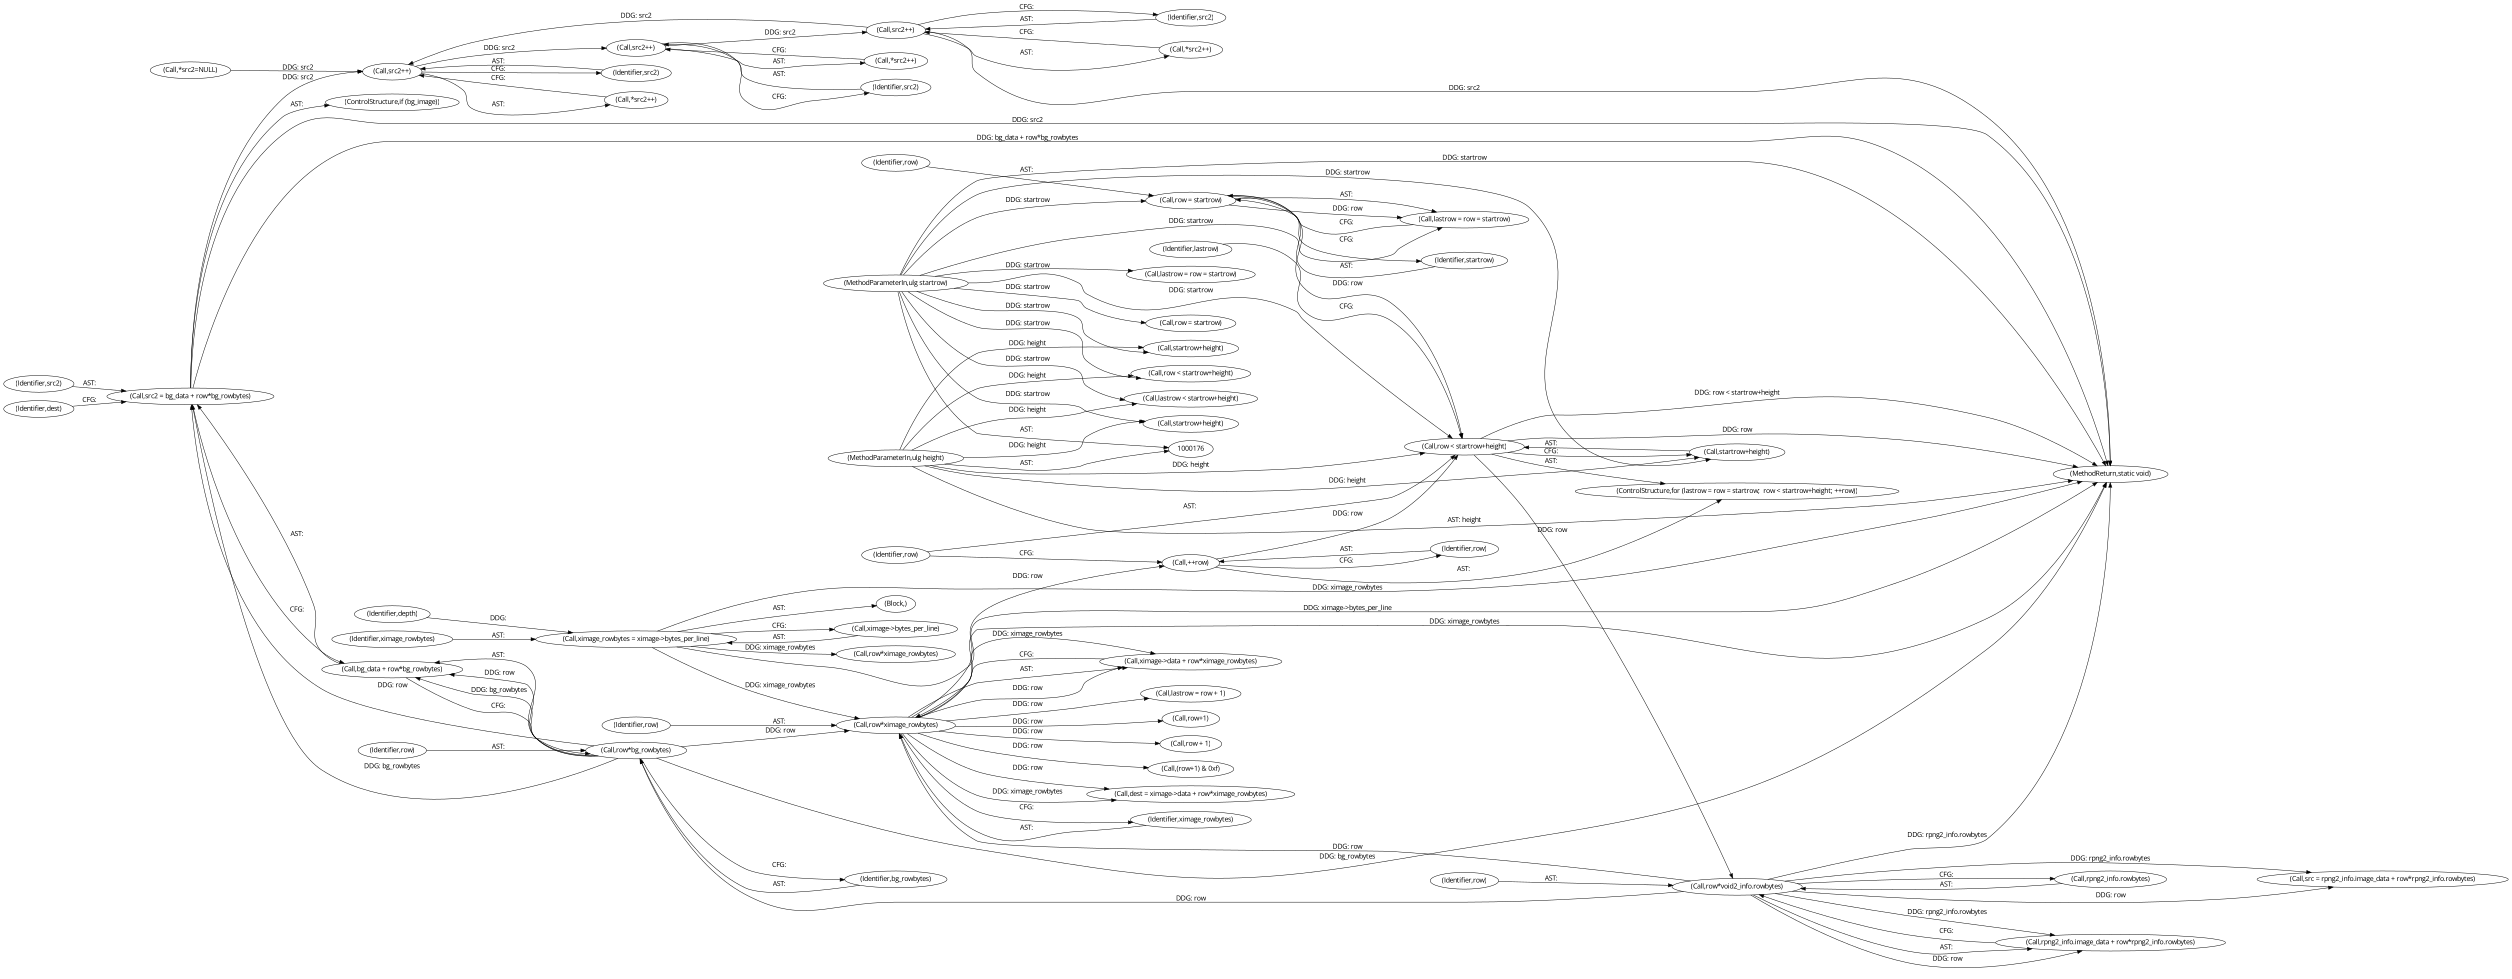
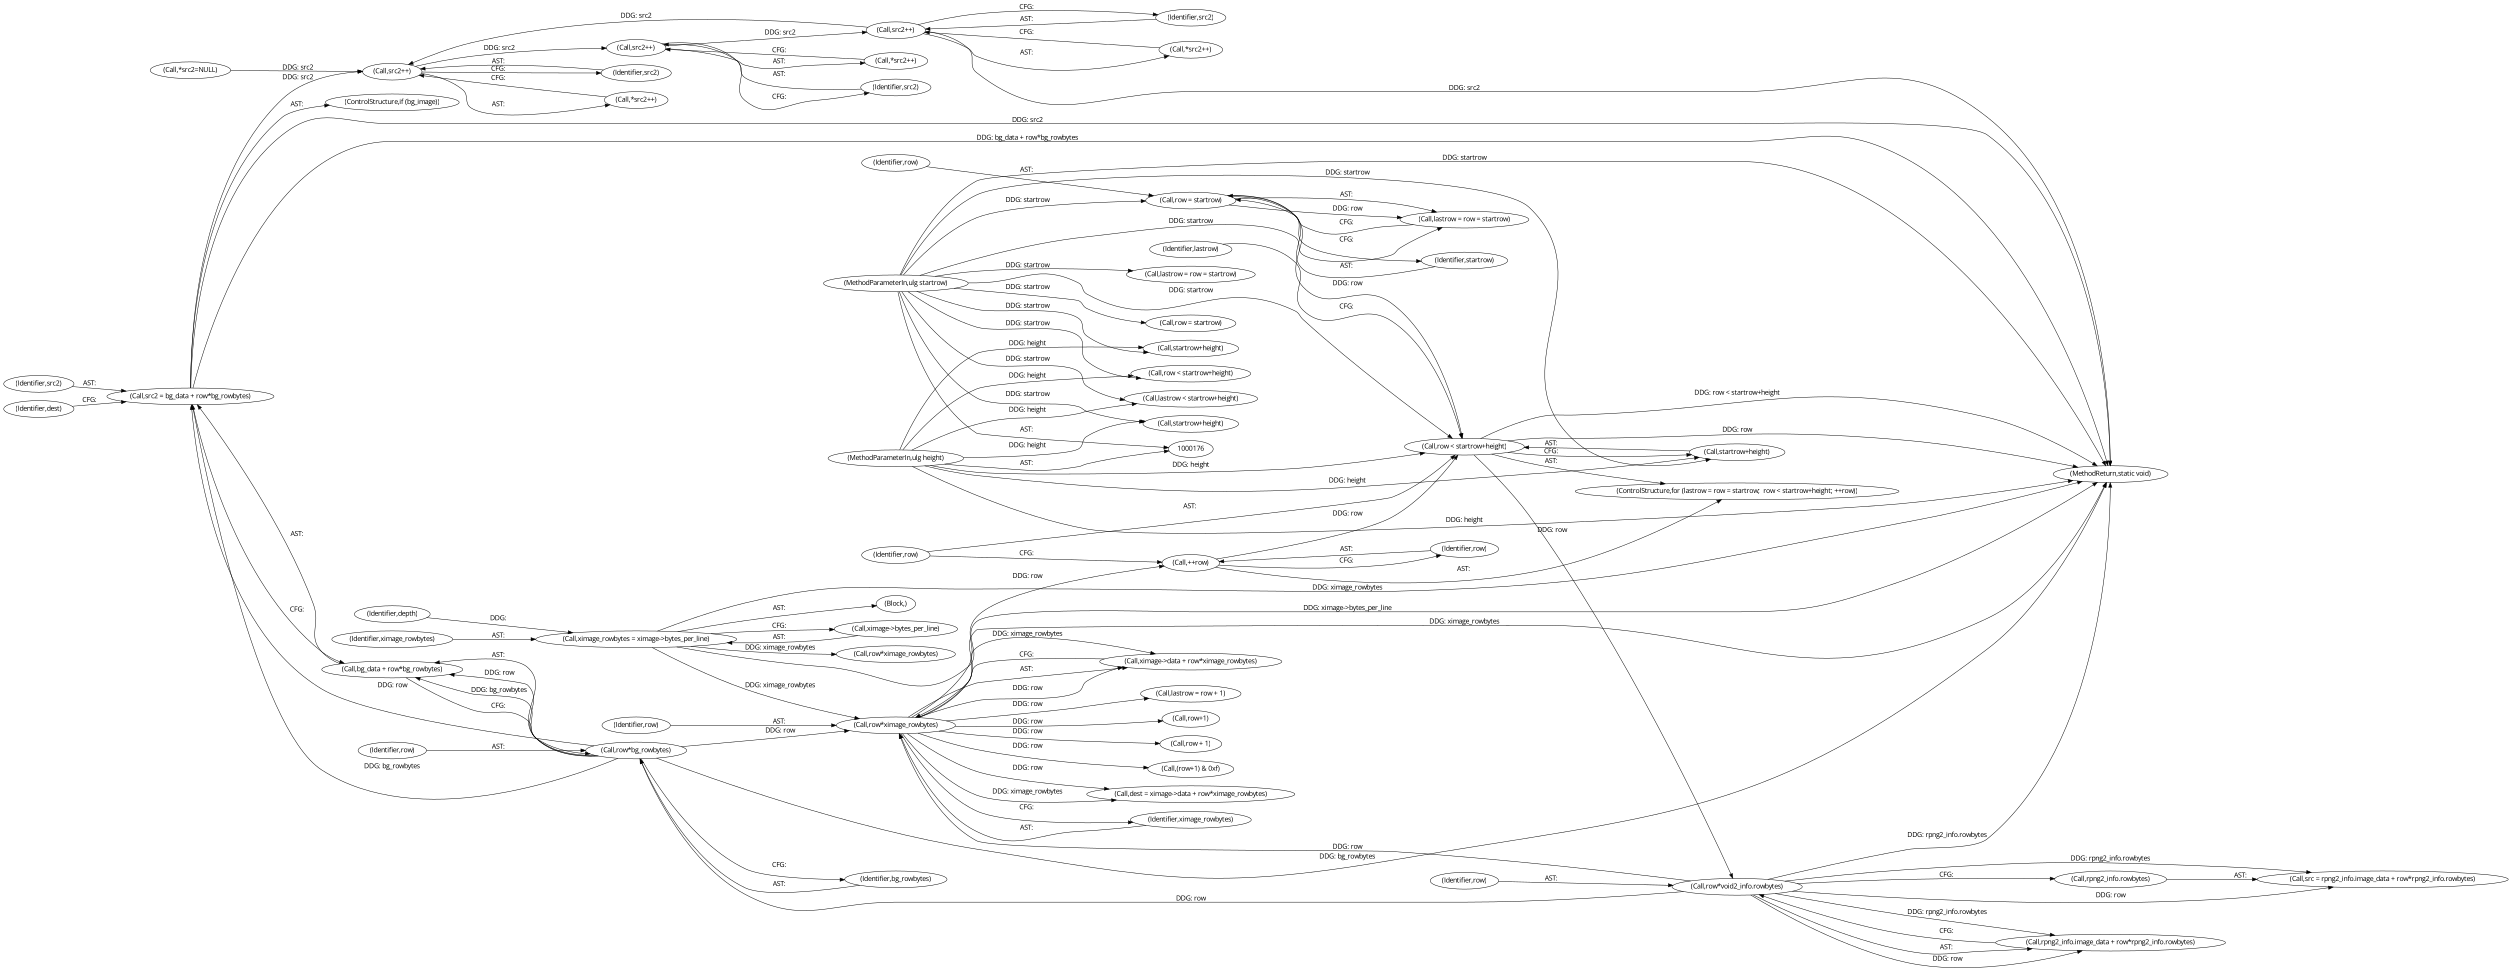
  digraph {
    fontname="Open Sans"
    rankdir=LR
    node [fontname="Open Sans"]
    edge [fontname="Open Sans"]
    n1 [label="(Call,src2 = bg_data + row*bg_rowbytes)"]
    n2 [label="(Call,src2++)"]
    n3 [label="(ControlStructure,if (bg_image))"]
    n4 [label="(MethodReturn,static void)"]
    n5 [label="(Call,bg_data + row*bg_rowbytes)"]
    n6 [label="(Call,src2++)"]
    n7 [label="(Identifier,src2)"]
    n8 [label="(Call,*src2++)"]
    n9 [label="(Call,row*bg_rowbytes)"]
    n10 [label="(Call,row*ximage_rowbytes)"]
    n11 [label="(Identifier,bg_rowbytes)"]
    n12 [label="(Call,++row)"]
    n13 [label="(Call,(row+1) & 0xf)"]
    n14 [label="(Call,dest = ximage->data + row*ximage_rowbytes)"]
    n15 [label="(Identifier,ximage_rowbytes)"]
    n16 [label="(Call,ximage->data + row*ximage_rowbytes)"]
    n17 [label="(Call,lastrow = row + 1)"]
    n18 [label="(Call,row+1)"]
    n19 [label="(Call,row + 1)"]
    n20 [label="(Call,row*void2_info.rowbytes)"]
    n21 [label="(Call,rpng2_info.rowbytes)"]
    n22 [label="(Call,rpng2_info.image_data + row*rpng2_info.rowbytes)"]
    n23 [label="(Call,src = rpng2_info.image_data + row*rpng2_info.rowbytes)"]
    n24 [label="(Call,row < startrow+height)"]
    n25 [label="(ControlStructure,for (lastrow = row = startrow;  row < startrow+height; ++row))"]
    n26 [label="(Call,startrow+height)"]
    n27 [label="(Call,row = startrow)"]
    n28 [label="(Identifier,startrow)"]
    n29 [label="(Call,lastrow = row = startrow)"]
    n30 [label="(MethodParameterIn,ulg startrow)"]
    n31 [label="(Call,row < startrow+height)"]
    n32 [label="(Call,startrow+height)"]
    n33 [label="(Call,row = startrow)"]
    n34 [label="(Call,lastrow < startrow+height)"]
    n35 [label="(Call,startrow+height)"]
    n36 [label="(Call,lastrow = row = startrow)"]
    n37 [label=1000176]
    n38 [label="(Identifier,row)"]
    n39 [label="(Call,ximage_rowbytes = ximage->bytes_per_line)"]
    n40 [label="(Block,)"]
    n41 [label="(Call,ximage->bytes_per_line)"]
    n42 [label="(Call,row*ximage_rowbytes)"]
    n43 [label="(MethodParameterIn,ulg height)"]
    n44 [label="(Call,src2++)"]
    n45 [label="(Call,*src2++)"]
    n46 [label="(Identifier,src2)"]
    n47 [label="(Identifier,src2)"]
    n48 [label="(Call,*src2++)"]
    n49 [label="(Identifier,row)"]
    n50 [label="(Identifier,row)"]
    n51 [label="(Identifier,ximage_rowbytes)"]
    n52 [label="(Identifier,src2)"]
    n53 [label="(Identifier,depth)"]
    n54 [label="(Identifier,dest)"]
    n55 [label="(Call,*src2=NULL)"]
    n56 [label="(Identifier,lastrow)"]
    n57 [label="(Identifier,row)"]
    n58 [label="(Identifier,row)"]
    n59 [label="(Identifier,row)"]
    n1 -> n2 [label="DDG: src2"]
    n1 -> n3 [label="AST: "]
    n1 -> n4 [label="DDG: src2"]
    n1 -> n4 [label="DDG: bg_data + row*bg_rowbytes"]
    n1 -> n5 [label="CFG: "]
    n2 -> n6 [label="DDG: src2"]
    n2 -> n7 [label="CFG: "]
    n2 -> n8 [label="AST: "]
    n5 -> n1 [label="AST: "]
    n5 -> n9 [label="CFG: "]
    n6 -> n44 [label="DDG: src2"]
    n6 -> n45 [label="AST: "]
    n6 -> n46 [label="CFG: "]
    n7 -> n2 [label="AST: "]
    n8 -> n2 [label="CFG: "]
    n9 -> n1 [label="DDG: row"]
    n9 -> n1 [label="DDG: bg_rowbytes"]
    n9 -> n4 [label="DDG: bg_rowbytes"]
    n9 -> n5 [label="AST: "]
    n9 -> n5 [label="DDG: row"]
    n9 -> n5 [label="DDG: bg_rowbytes"]
    n9 -> n10 [label="DDG: row"]
    n9 -> n11 [label="CFG: "]
    n10 -> n4 [label="DDG: ximage_rowbytes"]
    n10 -> n12 [label="DDG: row"]
    n10 -> n13 [label="DDG: row"]
    n10 -> n14 [label="DDG: row"]
    n10 -> n14 [label="DDG: ximage_rowbytes"]
    n10 -> n15 [label="CFG: "]
    n10 -> n16 [label="AST: "]
    n10 -> n16 [label="DDG: row"]
    n10 -> n16 [label="DDG: ximage_rowbytes"]
    n10 -> n17 [label="DDG: row"]
    n10 -> n18 [label="DDG: row"]
    n10 -> n19 [label="DDG: row"]
    n11 -> n9 [label="AST: "]
    n12 -> n24 [label="DDG: row"]
    n12 -> n25 [label="AST: "]
    n12 -> n38 [label="CFG: "]
    n15 -> n10 [label="AST: "]
    n16 -> n10 [label="CFG: "]
    n20 -> n4 [label="DDG: rpng2_info.rowbytes"]
    n20 -> n9 [label="DDG: row"]
    n20 -> n10 [label="DDG: row"]
    n20 -> n21 [label="CFG: "]
    n20 -> n22 [label="AST: "]
    n20 -> n22 [label="DDG: row"]
    n20 -> n22 [label="DDG: rpng2_info.rowbytes"]
    n20 -> n23 [label="DDG: row"]
    n20 -> n23 [label="DDG: rpng2_info.rowbytes"]
-   n21 -> n20 [label="AST: "]
+   n21 -> n23 [label="AST: "]
    n22 -> n20 [label="CFG: "]
    n24 -> n4 [label="DDG: row < startrow+height"]
    n24 -> n4 [label="DDG: row"]
    n24 -> n20 [label="DDG: row"]
    n24 -> n25 [label="AST: "]
    n24 -> n26 [label="CFG: "]
    n26 -> n24 [label="AST: "]
    n27 -> n24 [label="DDG: row"]
    n27 -> n28 [label="CFG: "]
    n27 -> n29 [label="AST: "]
    n27 -> n29 [label="DDG: row"]
    n28 -> n27 [label="AST: "]
    n29 -> n27 [label="CFG: "]
    n30 -> n4 [label="DDG: startrow"]
    n30 -> n24 [label="DDG: startrow"]
    n30 -> n26 [label="DDG: startrow"]
    n30 -> n27 [label="DDG: startrow"]
    n30 -> n29 [label="DDG: startrow"]
    n30 -> n31 [label="DDG: startrow"]
    n30 -> n32 [label="DDG: startrow"]
    n30 -> n33 [label="DDG: startrow"]
    n30 -> n34 [label="DDG: startrow"]
    n30 -> n35 [label="DDG: startrow"]
    n30 -> n36 [label="DDG: startrow"]
    n30 -> n37 [label="AST: "]
    n38 -> n12 [label="AST: "]
    n39 -> n4 [label="DDG: ximage_rowbytes"]
    n39 -> n4 [label="DDG: ximage->bytes_per_line"]
    n39 -> n10 [label="DDG: ximage_rowbytes"]
    n39 -> n40 [label="AST: "]
    n39 -> n41 [label="CFG: "]
    n39 -> n42 [label="DDG: ximage_rowbytes"]
    n41 -> n39 [label="AST: "]
-   n43 -> n4 [label="AST: height"]
+   n43 -> n4 [label="DDG: height"]
    n43 -> n24 [label="DDG: height"]
    n43 -> n26 [label="DDG: height"]
    n43 -> n31 [label="DDG: height"]
    n43 -> n32 [label="DDG: height"]
    n43 -> n34 [label="DDG: height"]
    n43 -> n35 [label="DDG: height"]
    n43 -> n37 [label="AST: "]
    n44 -> n2 [label="DDG: src2"]
    n44 -> n4 [label="DDG: src2"]
    n44 -> n47 [label="CFG: "]
    n44 -> n48 [label="AST: "]
    n45 -> n6 [label="CFG: "]
    n46 -> n6 [label="AST: "]
    n47 -> n44 [label="AST: "]
    n48 -> n44 [label="CFG: "]
    n49 -> n10 [label="AST: "]
    n50 -> n9 [label="AST: "]
    n51 -> n39 [label="AST: "]
    n52 -> n1 [label="AST: "]
    n53 -> n39 [label="DDG: "]
    n54 -> n1 [label="CFG: "]
    n55 -> n2 [label="DDG: src2"]
    n56 -> n24 [label="CFG: "]
    n57 -> n20 [label="AST: "]
    n58 -> n27 [label="AST: "]
    n59 -> n12 [label="CFG: "]
    n59 -> n24 [label="AST: "]
  }
